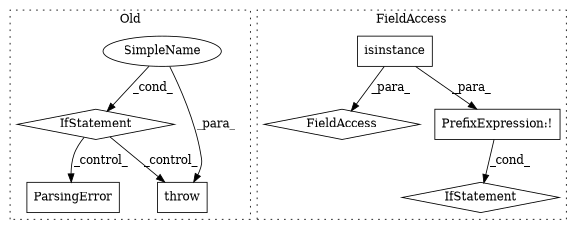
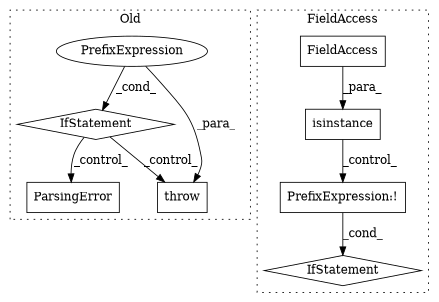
  digraph {
    node [a=32 l="4,2" shape=box]
    n1 [l="13,1" label=ParsingError s="3663,3745"]
    n2 [a=25 label=IfStatement s="3566,3645" shape=diamond]
-   n3 [a=42 label=SimpleName shape=ellipse l=""]
+   n3 [a=42 label=PrefixExpression shape=ellipse l=""]
    n4 [a=53 l=6 label=throw s=3657]
    n5 [l="11,1" label=isinstance s="3524,3552"]
-   n6 [a=22 l=4 label=FieldAccess s=3548 shape=diamond]
+   n6 [a=22 l=4 label=FieldAccess s=3548]
    n7 [a=25 label=IfStatement s="3519,3553" shape=diamond]
    n8 [a=38 l=1 label="PrefixExpression:!" s=3523]
    subgraph cluster_1 {
      label=Old
      style=dotted
      n1
      n2
      n3
      n4
    }
    subgraph cluster_2 {
      label=FieldAccess
      style=dotted
      n5
      n6
      n7
      n8
    }
    n2 -> n1 [label=_control_]
    n2 -> n4 [label=_control_]
    n3 -> n2 [label=_cond_]
    n3 -> n4 [label=_para_]
-   n5 -> n8 [label=_para_]
-   n5 -> n6 [label=_para_]
+   n5 -> n8 [label=_control_]
+   n6 -> n5 [label=_para_]
    n8 -> n7 [label=_cond_]
  }
